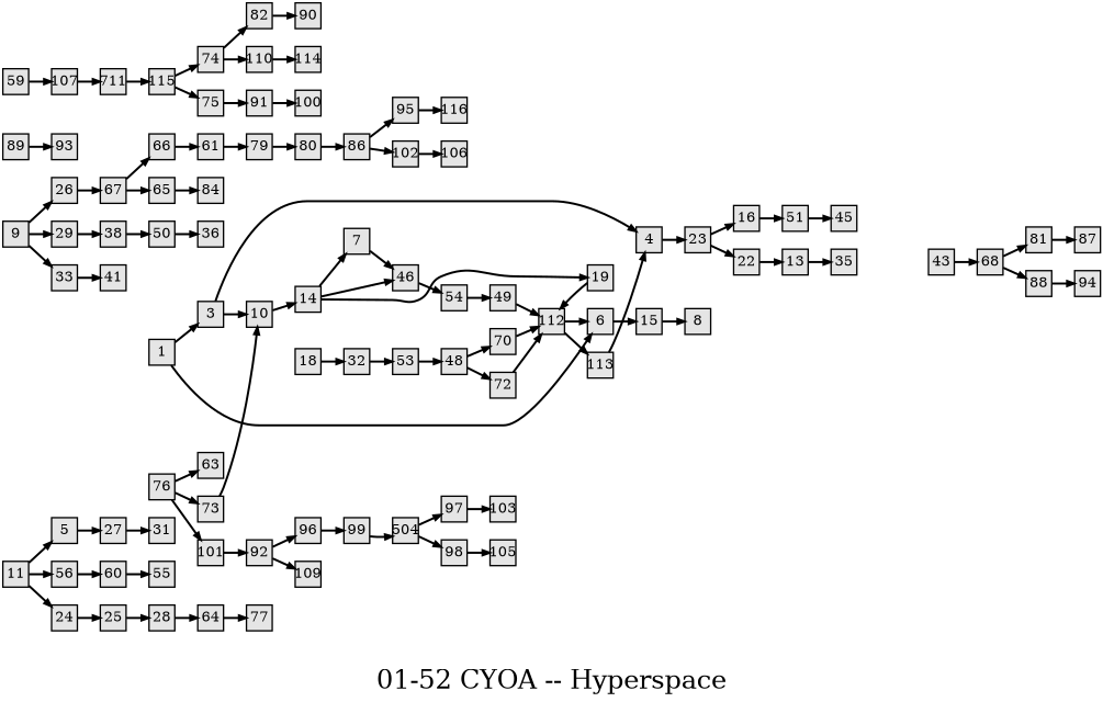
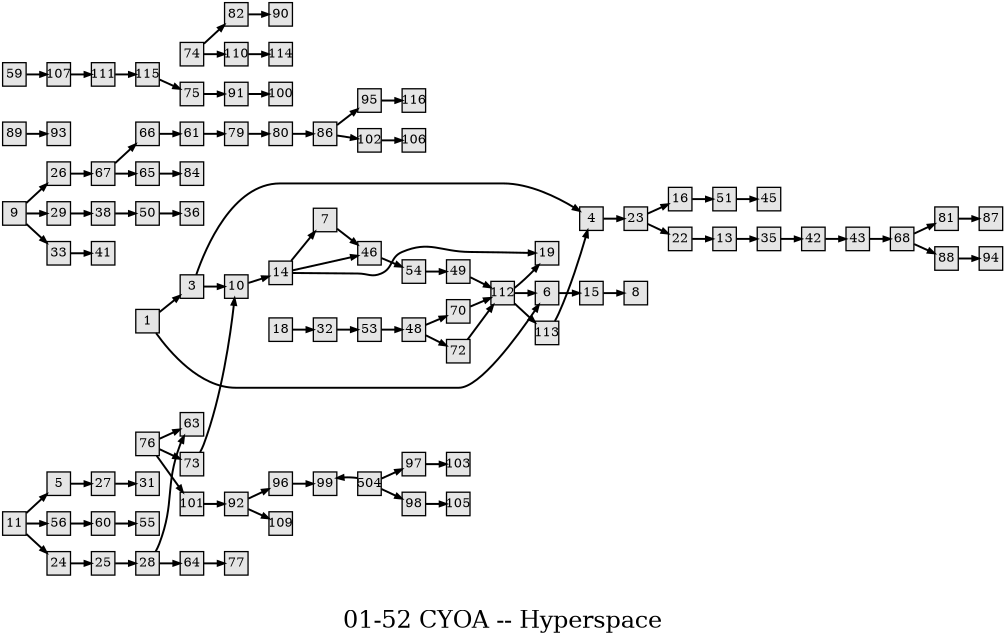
  digraph {
    fontsize=36
    label="01-52 CYOA -- Hyperspace"
    nodesep=0.35
    ordering=out
    rankdir=LR
    ranksep=0.45
    node [fillcolor=grey90 fixedsize=true fontsize=20 labelfloat=true margin="0,0" penwidth=2 regular=true shape=rect style=filled]
    edge [fontsize=12 labelfloat=true penwidth=3]
    1
    3
    6
    4
    10
    15
    23
    14
    8
    16
    22
    7
    46
    19
    51
    13
    5
    27
    31
    9
    26
    29
    33
    54
    49
    11
    56
    24
    n29 [label=67]
    38
    41
    66
    65
    50
    18
    32
    112
    60
    25
    55
    28
    35
+   42
    43
    53
    113
    45
    48
    63
    64
    77
    61
    84
    89
    93
    59
    107
    76
    73
    101
    36
-   111 [label=711]
+   111
    70
    72
    68
    79
    81
    88
    87
    94
    115
    80
    86
    92
    74
    82
    110
    90
    114
    75
    91
    100
    96
    109
    95
    102
    116
    106
    99
    n90 [label=504]
    97
    98
    103
    105
    1 -> 3
    1 -> 6
    3 -> 4
    3 -> 10
    6 -> 15
    4 -> 23
    10 -> 14
    15 -> 8
    23 -> 16
    23 -> 22
    14 -> 7
    14 -> 46
    14 -> 19
    16 -> 51
    22 -> 13
    7 -> 46
    46 -> 54
-   19 -> 112
+   112 -> 19
    51 -> 45
    13 -> 35
    5 -> 27
    27 -> 31
    9 -> 26
    9 -> 29
    9 -> 33
    26 -> n29
    29 -> 38
    33 -> 41
    54 -> 49
    49 -> 112
    11 -> 5
    11 -> 56
    11 -> 24
    56 -> 60
    24 -> 25
    n29 -> 66
    n29 -> 65
    38 -> 50
    66 -> 61
    65 -> 84
    50 -> 36
    18 -> 32
    32 -> 53
    112 -> 6
    112 -> 113
    60 -> 55
    25 -> 28
+   28 -> 63
    28 -> 64
+   35 -> 42
+   42 -> 43
    43 -> 68
    53 -> 48
    113 -> 4
    48 -> 70
    48 -> 72
    64 -> 77
    61 -> 79
    89 -> 93
    59 -> 107
    107 -> 111
    76 -> 63
    76 -> 73
    76 -> 101
    73 -> 10
    101 -> 92
    111 -> 115
    70 -> 112
    72 -> 112
    68 -> 81
    68 -> 88
    79 -> 80
    81 -> 87
    88 -> 94
-   115 -> 74
    115 -> 75
    80 -> 86
    86 -> 95
    86 -> 102
    92 -> 96
    92 -> 109
    74 -> 82
    74 -> 110
    82 -> 90
    110 -> 114
    75 -> 91
    91 -> 100
    96 -> 99
    95 -> 116
    102 -> 106
-   99 -> n90
+   n90 -> 99
    n90 -> 97
    n90 -> 98
    97 -> 103
    98 -> 105
  }
